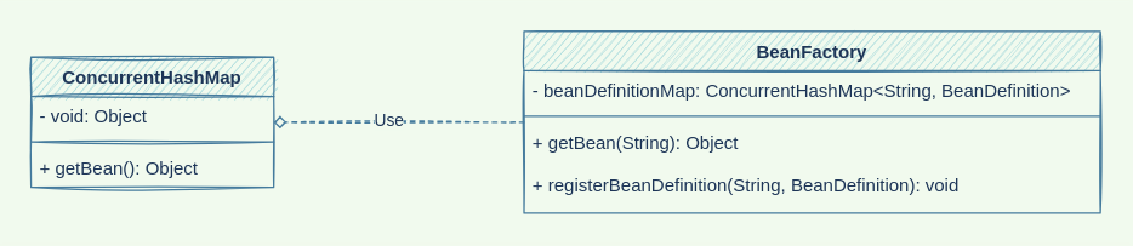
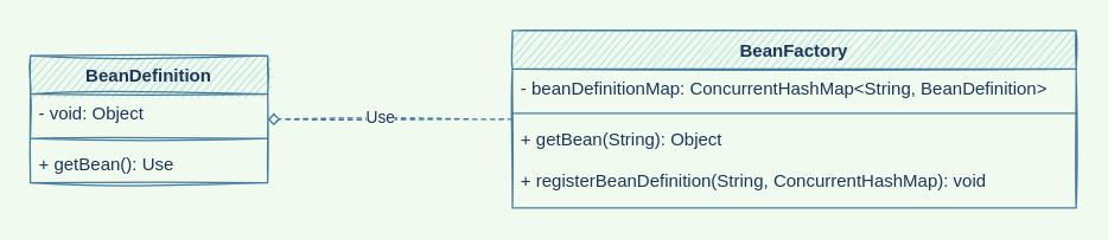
  <mxCell id="0" />
  <mxCell id="1" parent="0" />
- <mxCell id="2" value="ConcurrentHashMap" style="swimlane;fontStyle=1;align=center;verticalAlign=top;childLayout=stackLayout;horizontal=1;startSize=26;horizontalStack=0;resizeParent=1;resizeParentMax=0;resizeLast=0;collapsible=1;marginBottom=0;rounded=0;sketch=1;fillColor=#A8DADC;strokeColor=#457B9D;fontColor=#1D3557;" vertex="1" parent="1"><mxGeometry x="20" y="37" width="160" height="86" as="geometry" /></mxCell>
+ <mxCell id="2" value="BeanDefinition" style="swimlane;fontStyle=1;align=center;verticalAlign=top;childLayout=stackLayout;horizontal=1;startSize=26;horizontalStack=0;resizeParent=1;resizeParentMax=0;resizeLast=0;collapsible=1;marginBottom=0;rounded=0;sketch=1;fillColor=#A8DADC;strokeColor=#457B9D;fontColor=#1D3557;" vertex="1" parent="1"><mxGeometry x="20" y="37" width="160" height="86" as="geometry" /></mxCell>
  <mxCell id="3" value="- void: Object&#10;" style="text;strokeColor=none;fillColor=none;align=left;verticalAlign=top;spacingLeft=4;spacingRight=4;overflow=hidden;rotatable=0;points=[[0,0.5],[1,0.5]];portConstraint=eastwest;rounded=0;sketch=1;fontColor=#1D3557;" vertex="1" parent="2"><mxGeometry y="26" width="160" height="26" as="geometry" /></mxCell>
  <mxCell id="4" value="" style="line;strokeWidth=1;fillColor=none;align=left;verticalAlign=middle;spacingTop=-1;spacingLeft=3;spacingRight=3;rotatable=0;labelPosition=right;points=[];portConstraint=eastwest;rounded=0;sketch=1;labelBackgroundColor=#F1FAEE;strokeColor=#457B9D;fontColor=#1D3557;" vertex="1" parent="2"><mxGeometry y="52" width="160" height="8" as="geometry" /></mxCell>
- <mxCell id="5" value="+ getBean(): Object" style="text;strokeColor=none;fillColor=none;align=left;verticalAlign=top;spacingLeft=4;spacingRight=4;overflow=hidden;rotatable=0;points=[[0,0.5],[1,0.5]];portConstraint=eastwest;rounded=0;sketch=1;fontColor=#1D3557;" vertex="1" parent="2"><mxGeometry y="60" width="160" height="26" as="geometry" /></mxCell>
+ <mxCell id="5" value="+ getBean(): Use" style="text;strokeColor=none;fillColor=none;align=left;verticalAlign=top;spacingLeft=4;spacingRight=4;overflow=hidden;rotatable=0;points=[[0,0.5],[1,0.5]];portConstraint=eastwest;rounded=0;sketch=1;fontColor=#1D3557;" vertex="1" parent="2"><mxGeometry y="60" width="160" height="26" as="geometry" /></mxCell>
  <mxCell id="6" style="edgeStyle=orthogonalEdgeStyle;rounded=0;orthogonalLoop=1;jettySize=auto;html=1;dashed=1;endArrow=diamond;endFill=0;sketch=1;labelBackgroundColor=#F1FAEE;strokeColor=#457B9D;fontColor=#1D3557;" edge="1" parent="1" source="8" target="2"><mxGeometry relative="1" as="geometry" /></mxCell>
  <mxCell id="7" value="Use" style="edgeLabel;html=1;align=center;verticalAlign=middle;resizable=0;points=[];rounded=0;sketch=1;labelBackgroundColor=#F1FAEE;fontColor=#1D3557;" vertex="1" connectable="0" parent="6"><mxGeometry x="0.36" y="-2" relative="1" as="geometry"><mxPoint x="22" as="offset" /></mxGeometry></mxCell>
  <mxCell id="8" value="BeanFactory" style="swimlane;fontStyle=1;align=center;verticalAlign=top;childLayout=stackLayout;horizontal=1;startSize=26;horizontalStack=0;resizeParent=1;resizeParentMax=0;resizeLast=0;collapsible=1;marginBottom=0;rounded=0;sketch=1;fillColor=#A8DADC;strokeColor=#457B9D;fontColor=#1D3557;" vertex="1" parent="1"><mxGeometry x="345" y="20" width="380" height="120" as="geometry" /></mxCell>
  <mxCell id="9" value="- beanDefinitionMap: ConcurrentHashMap&lt;String, BeanDefinition&gt;&#10;" style="text;strokeColor=none;fillColor=none;align=left;verticalAlign=top;spacingLeft=4;spacingRight=4;overflow=hidden;rotatable=0;points=[[0,0.5],[1,0.5]];portConstraint=eastwest;rounded=0;sketch=1;fontColor=#1D3557;" vertex="1" parent="8"><mxGeometry y="26" width="380" height="26" as="geometry" /></mxCell>
  <mxCell id="10" value="" style="line;strokeWidth=1;fillColor=none;align=left;verticalAlign=middle;spacingTop=-1;spacingLeft=3;spacingRight=3;rotatable=0;labelPosition=right;points=[];portConstraint=eastwest;rounded=0;sketch=1;labelBackgroundColor=#F1FAEE;strokeColor=#457B9D;fontColor=#1D3557;" vertex="1" parent="8"><mxGeometry y="52" width="380" height="8" as="geometry" /></mxCell>
- <mxCell id="11" value="+ getBean(String): Object&#10;&#10;+ registerBeanDefinition(String, BeanDefinition): void" style="text;strokeColor=none;fillColor=none;align=left;verticalAlign=top;spacingLeft=4;spacingRight=4;overflow=hidden;rotatable=0;points=[[0,0.5],[1,0.5]];portConstraint=eastwest;rounded=0;sketch=1;fontColor=#1D3557;" vertex="1" parent="8"><mxGeometry y="60" width="380" height="60" as="geometry" /></mxCell>
+ <mxCell id="11" value="+ getBean(String): Object&#10;&#10;+ registerBeanDefinition(String, ConcurrentHashMap): void" style="text;strokeColor=none;fillColor=none;align=left;verticalAlign=top;spacingLeft=4;spacingRight=4;overflow=hidden;rotatable=0;points=[[0,0.5],[1,0.5]];portConstraint=eastwest;rounded=0;sketch=1;fontColor=#1D3557;" vertex="1" parent="8"><mxGeometry y="60" width="380" height="60" as="geometry" /></mxCell>
